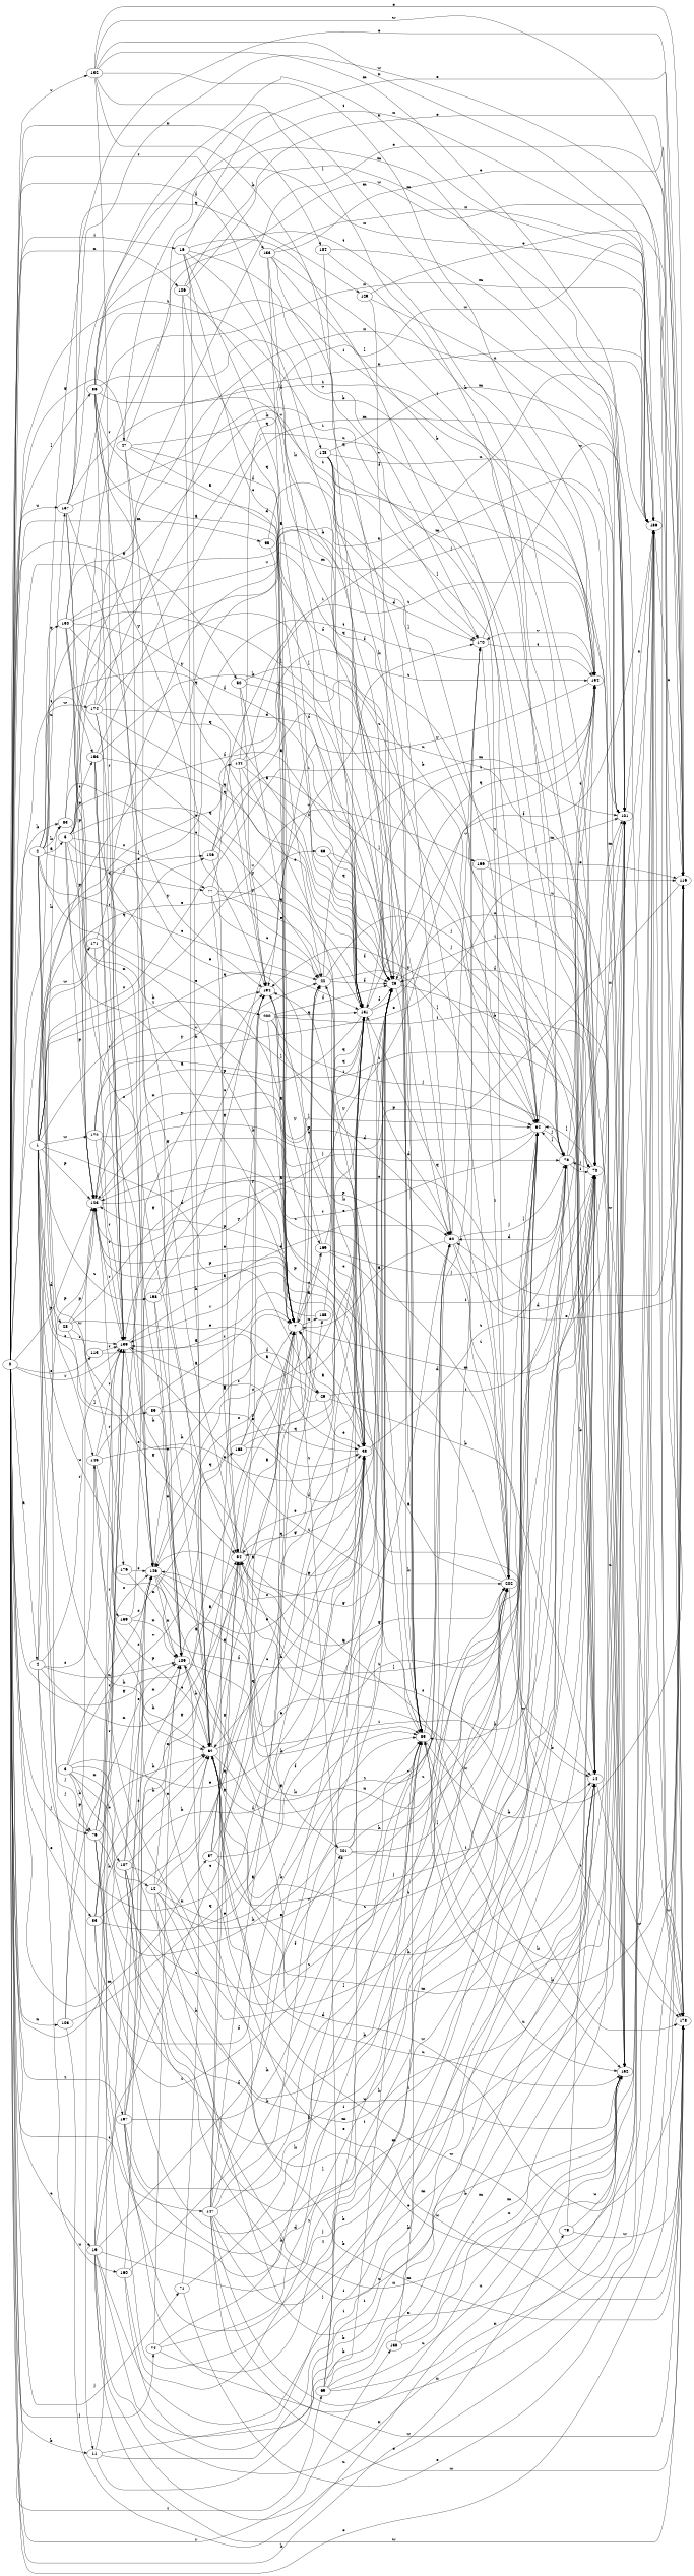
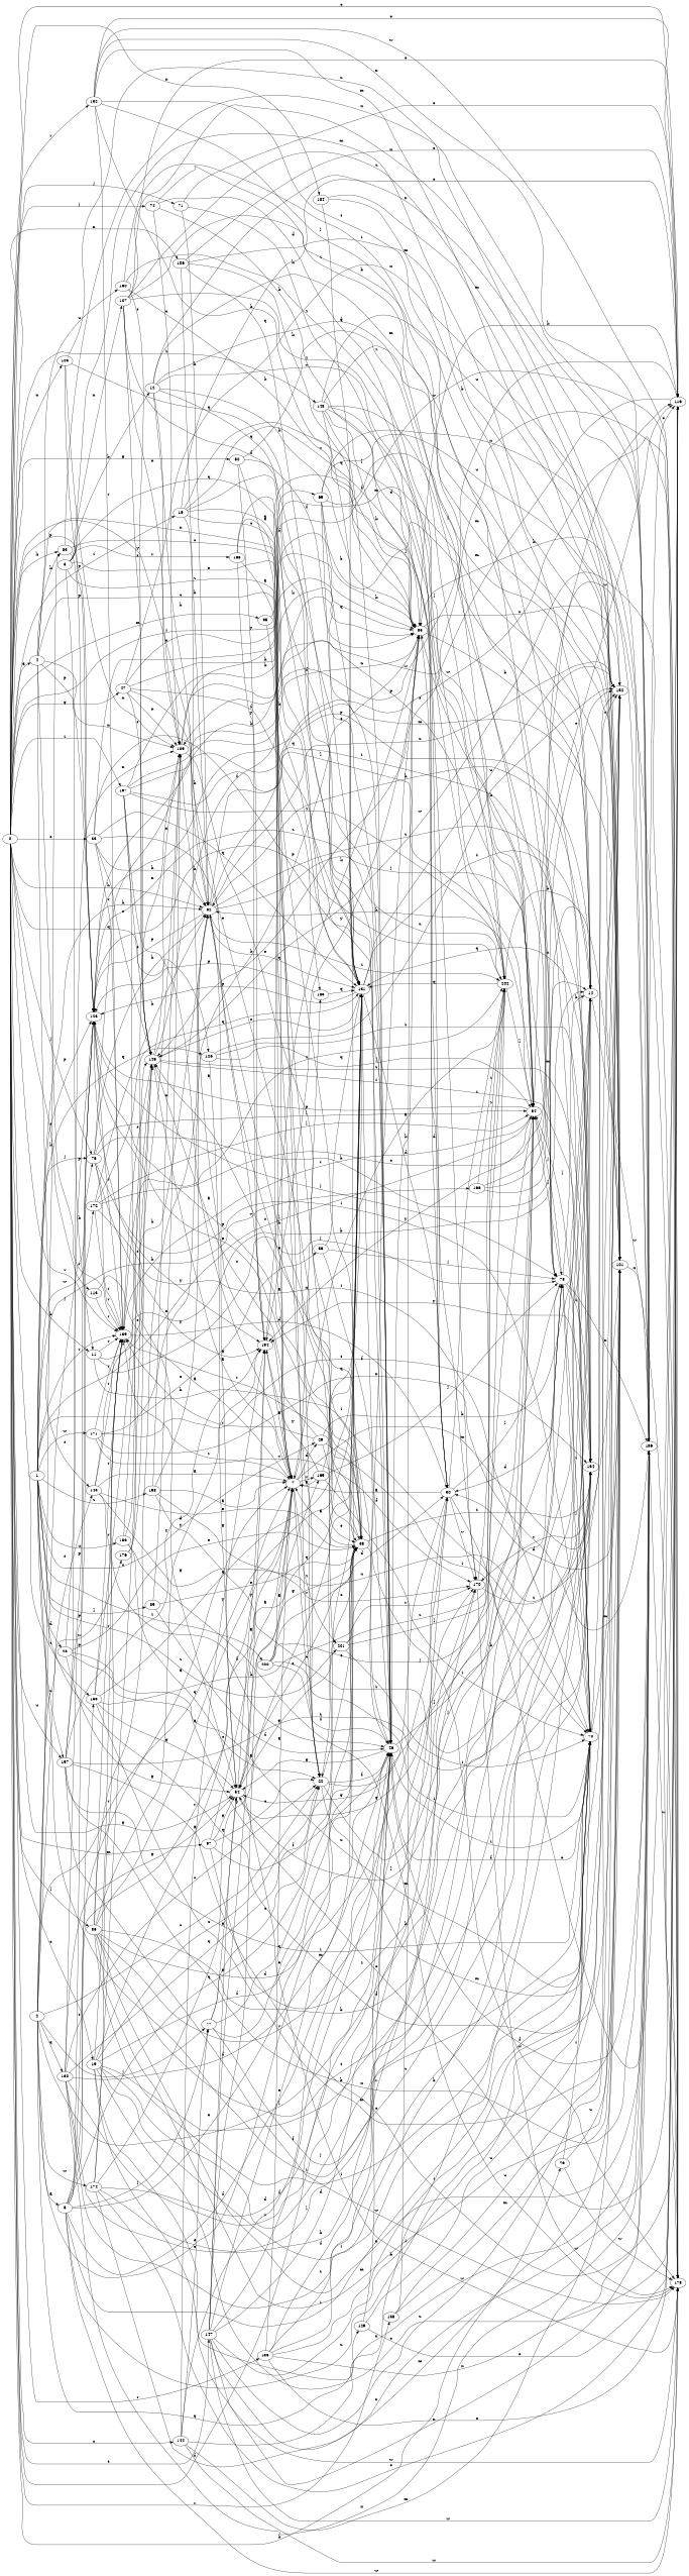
  strict digraph {
    rankdir=LR
    0
    4
    11
    19
    33
    46
    47
    50
    54
    62
    n11 [label=16]
    69
    71
    74
    76
    79
    83
    86
    95
    97
    103
    106
    116
    123
    126
    132
    133
    138
    139
    n30 [label=113]
    144
    147
    148
    153
    157
    184
    194
    197
    22
    145
    109
    160
    185
    70
    14
    78
    7
    178
    186
    38
    131
    146
    85
    101
    202
    94
    n57 [label=152]
    154
    170
    30
    1
    28
    29
    36
    89
    159
    166
    171
    172
    198
    200
    201
    2
    5
    77
    129
    130
    174
    176
    169
    3
    12
    107
    168
    0 -> 4 [label=a]
    0 -> 11 [label=b]
    0 -> 19 [label=c]
    0 -> 33 [label=e]
    0 -> 46 [label=f]
    0 -> 47 [label=g]
    0 -> 50 [label=g]
    0 -> 54 [label=g]
    0 -> 62 [label=h]
    0 -> n11 [label=i]
    0 -> 69 [label=i]
    0 -> 71 [label=j]
    0 -> 74 [label=j]
    0 -> 76 [label=j]
    0 -> 79 [label=k]
    0 -> 83 [label=k]
    0 -> 86 [label=l]
    0 -> 95 [label=m]
    0 -> 97 [label=m]
    0 -> 103 [label=n]
    0 -> 106 [label=n]
    0 -> 116 [label=o]
    0 -> 123 [label=p]
    0 -> 126 [label=q]
    0 -> 132 [label=r]
    0 -> 133 [label=r]
    0 -> 138 [label=r]
    0 -> 139 [label=r]
    0 -> n30 [label=s]
    0 -> 144 [label=s]
    0 -> 147 [label=t]
    0 -> 148 [label=t]
    0 -> 153 [label=t]
    0 -> 157 [label=u]
    0 -> 184 [label=x]
    0 -> 194 [label=y]
    0 -> 197 [label=z]
    4 -> 83 [label=k]
    4 -> 123 [label=p]
    4 -> 139 [label=r]
    4 -> 22 [label=c]
    4 -> 145 [label=s]
    4 -> 109 [label=n]
    4 -> 160 [label=u]
    4 -> 185 [label=x]
    11 -> 139 [label=r]
    11 -> 70 [label=i]
    11 -> 14 [label=b]
    11 -> 78 [label=j]
    19 -> 46 [label=f]
    19 -> 116 [label=o]
    19 -> 139 [label=r]
    19 -> 22 [label=c]
    19 -> 70 [label=i]
    19 -> 14 [label=b]
    19 -> 78 [label=j]
    19 -> 7 [label=a]
    19 -> 178 [label=w]
    19 -> 186 [label=x]
    33 -> 46 [label=f]
    33 -> 62 [label=h]
    33 -> 139 [label=r]
    33 -> 14 [label=b]
    33 -> 38 [label=e]
    33 -> 131 [label=q]
    33 -> 146 [label=s]
    46 -> 54 [label=g]
    46 -> 70 [label=i]
    46 -> 14 [label=b]
    46 -> 146 [label=s]
    46 -> 85 [label=k]
    47 -> 46 [label=f]
    47 -> 109 [label=n]
    47 -> 7 [label=a]
    47 -> 186 [label=x]
    47 -> 146 [label=s]
    47 -> 85 [label=k]
    47 -> 101 [label=m]
    50 -> 46 [label=f]
    50 -> 194 [label=y]
    50 -> 7 [label=a]
    50 -> 202 [label=z]
    54 -> 194 [label=y]
    54 -> 7 [label=a]
    54 -> 178 [label=w]
    54 -> 38 [label=e]
    54 -> 94 [label=l]
    62 -> 54 [label=g]
    62 -> 123 [label=p]
    62 -> 78 [label=j]
    62 -> 178 [label=w]
    62 -> 38 [label=e]
    62 -> 131 [label=q]
    62 -> 101 [label=m]
    62 -> 202 [label=z]
    62 -> n57 [label=u]
    62 -> 154 [label=t]
    n11 -> 46 [label=f]
    n11 -> 62 [label=h]
    n11 -> 116 [label=o]
    n11 -> 22 [label=c]
    n11 -> 131 [label=q]
    n11 -> 94 [label=l]
    n11 -> 170 [label=v]
-   69 -> 14 [label=b]
    69 -> 186 [label=x]
    69 -> 38 [label=e]
    69 -> 131 [label=q]
    69 -> 85 [label=k]
    69 -> 101 [label=m]
    69 -> n57 [label=u]
    71 -> 62 [label=h]
    71 -> 116 [label=o]
    71 -> 85 [label=k]
    74 -> 109 [label=n]
    74 -> 85 [label=k]
    74 -> 202 [label=z]
    74 -> 30 [label=d]
    76 -> 62 [label=h]
    76 -> 139 [label=r]
    76 -> 194 [label=y]
    76 -> 70 [label=i]
    76 -> 14 [label=b]
    76 -> 85 [label=k]
    76 -> 94 [label=l]
    79 -> 70 [label=i]
    79 -> 178 [label=w]
    79 -> n57 [label=u]
    83 -> 123 [label=p]
    83 -> 22 [label=c]
    83 -> 186 [label=x]
    86 -> 62 [label=h]
    86 -> 139 [label=r]
    86 -> 194 [label=y]
    86 -> 70 [label=i]
    86 -> 14 [label=b]
    86 -> 7 [label=a]
    86 -> 186 [label=x]
    86 -> 101 [label=m]
    86 -> 154 [label=t]
    86 -> 170 [label=v]
    86 -> 30 [label=d]
    95 -> 7 [label=a]
    95 -> 94 [label=l]
    97 -> 46 [label=f]
    97 -> 54 [label=g]
    97 -> 22 [label=c]
    97 -> 7 [label=a]
    97 -> 202 [label=z]
    103 -> 123 [label=p]
    103 -> 109 [label=n]
    103 -> 131 [label=q]
    103 -> n57 [label=u]
    106 -> 62 [label=h]
    106 -> 116 [label=o]
    106 -> 131 [label=q]
    106 -> 85 [label=k]
    106 -> 101 [label=m]
    116 -> 123 [label=p]
    116 -> 146 [label=s]
    116 -> 85 [label=k]
    123 -> 139 [label=r]
    123 -> 194 [label=y]
    123 -> 78 [label=j]
    123 -> 38 [label=e]
    123 -> 202 [label=z]
    126 -> 54 [label=g]
    126 -> 94 [label=l]
    126 -> n57 [label=u]
    126 -> 154 [label=t]
    132 -> 116 [label=o]
    132 -> 139 [label=r]
    132 -> 78 [label=j]
    132 -> 178 [label=w]
    132 -> 186 [label=x]
    132 -> 85 [label=k]
    132 -> 101 [label=m]
    132 -> 154 [label=t]
    133 -> 46 [label=f]
    133 -> 116 [label=o]
    133 -> 70 [label=i]
    133 -> 14 [label=b]
    133 -> 7 [label=a]
    133 -> 186 [label=x]
    133 -> 170 [label=v]
    138 -> 85 [label=k]
    138 -> 101 [label=m]
    138 -> n57 [label=u]
    139 -> 146 [label=s]
    139 -> 202 [label=z]
    139 -> 30 [label=d]
    n30 -> 139 [label=r]
    n30 -> 7 [label=a]
    144 -> 46 [label=f]
    144 -> 194 [label=y]
    144 -> 14 [label=b]
    144 -> 178 [label=w]
-   144 -> 38 [label=e]
+   144 -> 77 [label=e]
    144 -> 101 [label=m]
    147 -> 46 [label=f]
    147 -> 54 [label=g]
    147 -> 194 [label=y]
    147 -> 70 [label=i]
    147 -> 7 [label=a]
    147 -> 178 [label=w]
    147 -> 186 [label=x]
    147 -> 38 [label=e]
    147 -> 101 [label=m]
    147 -> n57 [label=u]
    147 -> 30 [label=d]
    148 -> 46 [label=f]
    148 -> 78 [label=j]
    148 -> 131 [label=q]
    148 -> 85 [label=k]
    148 -> 101 [label=m]
    148 -> 94 [label=l]
    148 -> n57 [label=u]
    148 -> 30 [label=d]
    153 -> 54 [label=g]
    153 -> 139 [label=r]
    153 -> 131 [label=q]
    153 -> 146 [label=s]
    153 -> 85 [label=k]
    153 -> 101 [label=m]
    157 -> 116 [label=o]
    157 -> 123 [label=p]
    157 -> 194 [label=y]
    157 -> 109 [label=n]
    157 -> 70 [label=i]
    157 -> 178 [label=w]
    157 -> 186 [label=x]
    157 -> 154 [label=t]
    184 -> 14 [label=b]
    184 -> 131 [label=q]
    184 -> 101 [label=m]
    194 -> 7 [label=a]
    194 -> 85 [label=k]
    197 -> 54 [label=g]
    197 -> 70 [label=i]
    197 -> 7 [label=a]
    197 -> 178 [label=w]
    197 -> 146 [label=s]
    197 -> 85 [label=k]
    197 -> 202 [label=z]
    197 -> 94 [label=l]
    22 -> 46 [label=f]
    22 -> 78 [label=j]
    22 -> 38 [label=e]
    22 -> 101 [label=m]
    22 -> 94 [label=l]
    145 -> 46 [label=f]
    145 -> 62 [label=h]
    145 -> 139 [label=r]
    145 -> 7 [label=a]
    145 -> 38 [label=e]
    145 -> n57 [label=u]
    109 -> 62 [label=h]
    109 -> 178 [label=w]
    109 -> 38 [label=e]
    109 -> 85 [label=k]
    160 -> 70 [label=i]
    160 -> 146 [label=s]
    160 -> 85 [label=k]
    160 -> 202 [label=z]
    185 -> 123 [label=p]
    185 -> 131 [label=q]
    70 -> 46 [label=f]
    70 -> 78 [label=j]
    70 -> 101 [label=m]
    70 -> 94 [label=l]
    70 -> n57 [label=u]
    14 -> 62 [label=h]
    14 -> 123 [label=p]
    14 -> 178 [label=w]
    78 -> 70 [label=i]
    78 -> 14 [label=b]
    78 -> 186 [label=x]
    78 -> 85 [label=k]
    78 -> 94 [label=l]
    78 -> 154 [label=t]
    78 -> 30 [label=d]
    7 -> 139 [label=r]
    7 -> 22 [label=c]
    7 -> 185 [label=x]
    7 -> 101 [label=m]
    7 -> 29 [label=d]
    7 -> 201 [label=z]
    7 -> 169 [label=v]
    186 -> 46 [label=f]
    186 -> 116 [label=o]
    186 -> 178 [label=w]
    186 -> 85 [label=k]
    38 -> 54 [label=g]
    38 -> 62 [label=h]
    38 -> 123 [label=p]
    38 -> 139 [label=r]
    38 -> 22 [label=c]
    38 -> 7 [label=a]
    38 -> 178 [label=w]
    38 -> 154 [label=t]
    131 -> 46 [label=f]
    131 -> 123 [label=p]
    131 -> 146 [label=s]
    131 -> n57 [label=u]
    131 -> 154 [label=t]
    131 -> 30 [label=d]
    146 -> 109 [label=n]
    146 -> 70 [label=i]
    146 -> 7 [label=a]
    146 -> 178 [label=w]
    146 -> 85 [label=k]
    146 -> 154 [label=t]
    85 -> 194 [label=y]
    85 -> 14 [label=b]
    85 -> n57 [label=u]
    85 -> 30 [label=d]
    101 -> 186 [label=x]
    101 -> 30 [label=d]
    202 -> 54 [label=g]
    202 -> 123 [label=p]
    202 -> 14 [label=b]
    202 -> 7 [label=a]
    202 -> 131 [label=q]
    202 -> 94 [label=l]
    94 -> 62 [label=h]
    94 -> 123 [label=p]
    94 -> 139 [label=r]
    94 -> 194 [label=y]
    94 -> 109 [label=n]
    94 -> 78 [label=j]
    94 -> 178 [label=w]
    154 -> 194 [label=y]
    154 -> 131 [label=q]
    154 -> 170 [label=v]
    170 -> 178 [label=w]
    170 -> 202 [label=z]
    170 -> 154 [label=t]
    30 -> 54 [label=g]
    30 -> 116 [label=o]
    30 -> 78 [label=j]
    30 -> 7 [label=a]
    30 -> 202 [label=z]
    30 -> 170 [label=v]
    1 -> 62 [label=h]
    1 -> 76 [label=j]
    1 -> 123 [label=p]
    1 -> 126 [label=q]
    1 -> 139 [label=r]
    1 -> 157 [label=u]
    1 -> 70 [label=i]
    1 -> 101 [label=m]
    1 -> 94 [label=l]
    1 -> 28 [label=d]
    1 -> 29 [label=d]
    1 -> 36 [label=e]
    1 -> 89 [label=l]
    1 -> 159 [label=u]
    1 -> 166 [label=v]
    1 -> 171 [label=w]
    1 -> 172 [label=w]
    1 -> 198 [label=z]
    1 -> 200 [label=z]
    1 -> 201 [label=z]
    28 -> 54 [label=g]
    28 -> 116 [label=o]
    28 -> 123 [label=p]
    28 -> 38 [label=e]
    28 -> n57 [label=u]
    29 -> 139 [label=r]
    29 -> 70 [label=i]
    29 -> 14 [label=b]
    29 -> 38 [label=e]
    29 -> 146 [label=s]
    36 -> 46 [label=f]
    36 -> 78 [label=j]
    36 -> 131 [label=q]
    89 -> 46 [label=f]
    89 -> 109 [label=n]
    89 -> 38 [label=e]
    159 -> 22 [label=c]
    159 -> 109 [label=n]
    159 -> 178 [label=m]
    159 -> 146 [label=s]
    166 -> 116 [label=o]
    166 -> 101 [label=m]
    166 -> 202 [label=z]
    166 -> n57 [label=u]
    171 -> 139 [label=r]
    171 -> 186 [label=x]
    171 -> 85 [label=k]
    171 -> 154 [label=t]
+   171 -> 170 [label=v]
    172 -> 62 [label=h]
    172 -> 116 [label=o]
    172 -> 139 [label=r]
    172 -> 70 [label=i]
    172 -> 131 [label=q]
    172 -> 94 [label=l]
    198 -> 62 [label=h]
    198 -> 109 [label=n]
    198 -> 7 [label=a]
    198 -> 154 [label=t]
    198 -> 170 [label=v]
    200 -> 46 [label=f]
    200 -> 70 [label=i]
    200 -> 78 [label=j]
    200 -> 7 [label=a]
    200 -> 131 [label=q]
    200 -> 30 [label=d]
    201 -> 54 [label=g]
    201 -> 70 [label=i]
    201 -> 202 [label=z]
    201 -> 94 [label=l]
    201 -> 170 [label=v]
    2 -> 76 [label=j]
    2 -> 83 [label=k]
    2 -> 22 [label=c]
    2 -> 145 [label=s]
    2 -> 38 [label=e]
    2 -> 131 [label=q]
    2 -> 94 [label=l]
    2 -> 5 [label=a]
    2 -> 77 [label=j]
    2 -> 129 [label=q]
    2 -> 130 [label=q]
    2 -> 174 [label=w]
    2 -> 176 [label=w]
    5 -> 46 [label=f]
    5 -> 123 [label=p]
    5 -> 153 [label=t]
    5 -> 70 [label=i]
    5 -> 7 [label=a]
    5 -> 178 [label=w]
    5 -> 38 [label=e]
    5 -> 131 [label=q]
    5 -> n57 [label=u]
    5 -> 77 [label=j]
    5 -> 169 [label=v]
    77 -> 54 [label=g]
    77 -> 22 [label=c]
    77 -> 38 [label=e]
    77 -> 131 [label=q]
    77 -> 154 [label=t]
    129 -> 46 [label=f]
    129 -> 116 [label=o]
    129 -> n57 [label=u]
    130 -> 46 [label=f]
    130 -> 54 [label=g]
    130 -> 123 [label=p]
    130 -> 22 [label=c]
    130 -> 14 [label=b]
    130 -> 186 [label=x]
    130 -> 131 [label=q]
    130 -> 154 [label=t]
    130 -> 170 [label=v]
    174 -> 116 [label=o]
    174 -> 139 [label=r]
    174 -> 186 [label=x]
    174 -> 131 [label=q]
    174 -> 146 [label=s]
    174 -> 94 [label=l]
    174 -> 30 [label=d]
    176 -> 109 [label=n]
    176 -> 146 [label=s]
    169 -> 194 [label=y]
    169 -> 70 [label=i]
    169 -> 78 [label=j]
    169 -> 7 [label=a]
    169 -> 131 [label=q]
    3 -> 11 [label=b]
    3 -> 38 [label=e]
    3 -> 131 [label=q]
    3 -> 101 [label=m]
    3 -> 201 [label=z]
    3 -> 12 [label=b]
    3 -> 107 [label=n]
    3 -> 168 [label=v]
    12 -> 62 [label=h]
    12 -> 109 [label=n]
    12 -> 186 [label=x]
    12 -> 131 [label=q]
    12 -> 85 [label=k]
    12 -> 101 [label=m]
    12 -> 94 [label=l]
    12 -> 170 [label=v]
    107 -> 46 [label=f]
    107 -> 116 [label=o]
    107 -> 109 [label=n]
    107 -> 14 [label=b]
    107 -> 186 [label=x]
    107 -> 146 [label=s]
    107 -> 202 [label=z]
    107 -> n57 [label=u]
    168 -> 46 [label=f]
    168 -> 194 [label=y]
    168 -> 7 [label=a]
    168 -> 131 [label=q]
  }
